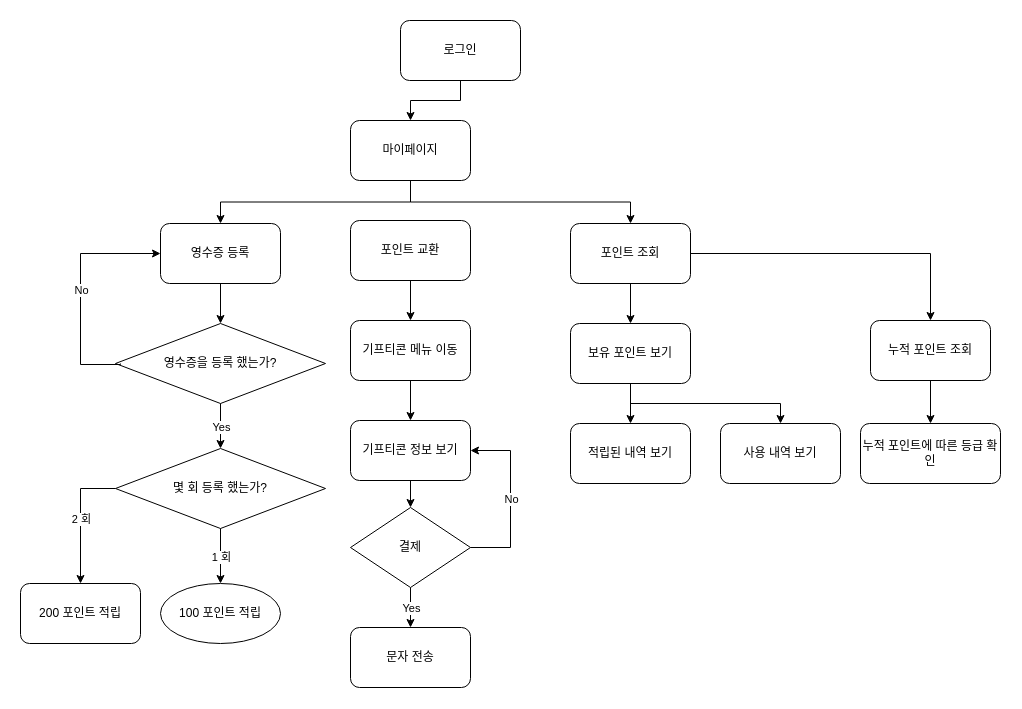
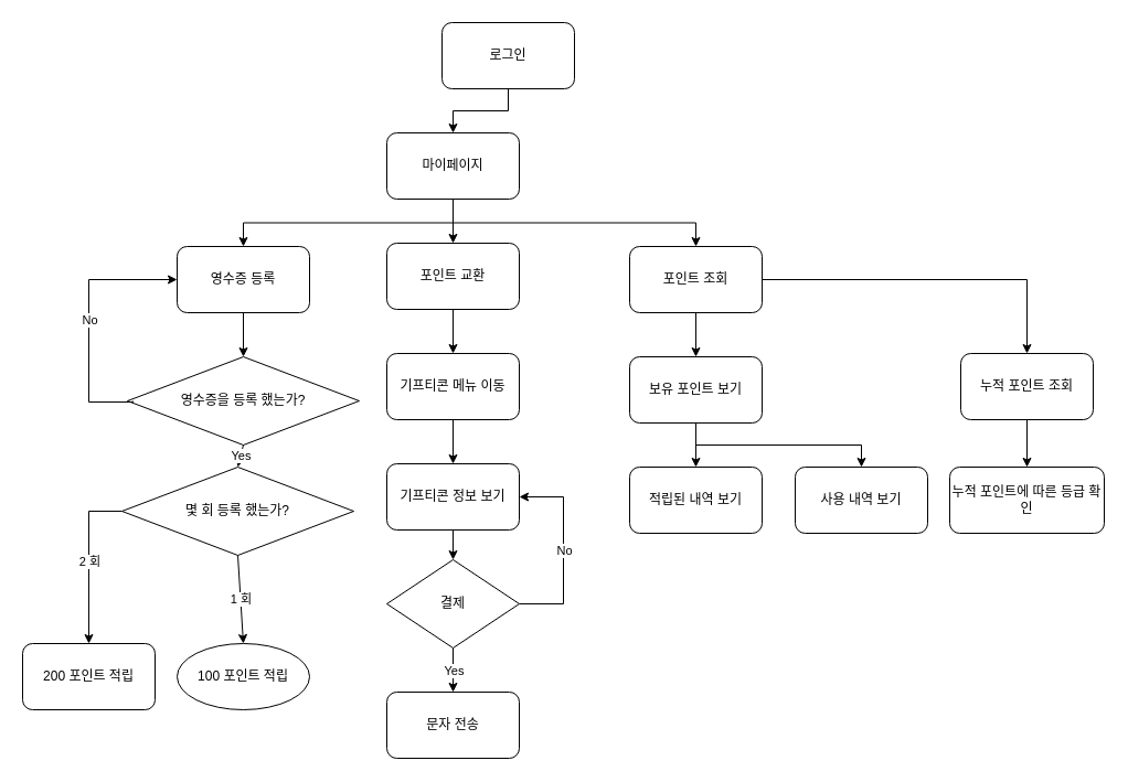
  <mxCell id="0" />
  <mxCell id="1" parent="0" />
  <mxCell id="2" style="edgeStyle=orthogonalEdgeStyle;rounded=0;orthogonalLoop=1;jettySize=auto;html=1;exitX=0.5;exitY=1;exitDx=0;exitDy=0;" parent="1" source="3" target="7" edge="1"><mxGeometry relative="1" as="geometry" /></mxCell>
  <mxCell id="3" value="로그인" style="rounded=1;whiteSpace=wrap;html=1;" parent="1" vertex="1"><mxGeometry x="400" y="20" width="120" height="60" as="geometry" /></mxCell>
  <mxCell id="4" style="edgeStyle=orthogonalEdgeStyle;rounded=0;orthogonalLoop=1;jettySize=auto;html=1;exitX=0.5;exitY=1;exitDx=0;exitDy=0;" parent="1" source="7" target="10" edge="1"><mxGeometry relative="1" as="geometry" /></mxCell>
  <mxCell id="5" style="edgeStyle=orthogonalEdgeStyle;rounded=0;orthogonalLoop=1;jettySize=auto;html=1;exitX=0.5;exitY=1;exitDx=0;exitDy=0;entryX=0.5;entryY=0;entryDx=0;entryDy=0;" parent="1" source="7" target="12" edge="1"><mxGeometry relative="1" as="geometry" /></mxCell>
+ <mxCell id="6" style="edgeStyle=orthogonalEdgeStyle;rounded=0;orthogonalLoop=1;jettySize=auto;html=1;exitX=0.5;exitY=1;exitDx=0;exitDy=0;" parent="1" source="7" target="31" edge="1"><mxGeometry relative="1" as="geometry" /></mxCell>
  <mxCell id="7" value="마이페이지" style="rounded=1;whiteSpace=wrap;html=1;" parent="1" vertex="1"><mxGeometry x="350" y="120" width="120" height="60" as="geometry" /></mxCell>
  <mxCell id="8" style="edgeStyle=orthogonalEdgeStyle;rounded=0;orthogonalLoop=1;jettySize=auto;html=1;exitX=0.5;exitY=1;exitDx=0;exitDy=0;entryX=0.5;entryY=0;entryDx=0;entryDy=0;" parent="1" source="10" target="27" edge="1"><mxGeometry relative="1" as="geometry"><mxPoint x="630" y="310" as="targetPoint" /></mxGeometry></mxCell>
  <mxCell id="9" style="edgeStyle=orthogonalEdgeStyle;rounded=0;orthogonalLoop=1;jettySize=auto;html=1;exitX=1;exitY=0.5;exitDx=0;exitDy=0;" parent="1" source="10" target="43" edge="1"><mxGeometry relative="1" as="geometry" /></mxCell>
  <mxCell id="10" value="포인트 조회" style="rounded=1;whiteSpace=wrap;html=1;" parent="1" vertex="1"><mxGeometry x="570" y="223" width="120" height="60" as="geometry" /></mxCell>
  <mxCell id="11" style="edgeStyle=orthogonalEdgeStyle;rounded=0;orthogonalLoop=1;jettySize=auto;html=1;exitX=0.5;exitY=1;exitDx=0;exitDy=0;entryX=0.5;entryY=0;entryDx=0;entryDy=0;" parent="1" source="12" target="13" edge="1"><mxGeometry relative="1" as="geometry" /></mxCell>
  <mxCell id="12" value="영수증 등록" style="rounded=1;whiteSpace=wrap;html=1;" parent="1" vertex="1"><mxGeometry x="160" y="223" width="120" height="60" as="geometry" /></mxCell>
  <mxCell id="13" value="영수증을 등록 했는가?" style="rhombus;whiteSpace=wrap;html=1;" parent="1" vertex="1"><mxGeometry x="115" y="323" width="210" height="80" as="geometry" /></mxCell>
- <mxCell id="14" value="몇 회 등록 했는가?" style="rhombus;whiteSpace=wrap;html=1;" parent="1" vertex="1"><mxGeometry x="115" y="448" width="210" height="80" as="geometry" /></mxCell>
+ <mxCell id="14" value="몇 회 등록 했는가?" style="rhombus;whiteSpace=wrap;html=1;" parent="1" vertex="1"><mxGeometry x="110" y="423" width="210" height="80" as="geometry" /></mxCell>
  <mxCell id="15" value="100 포인트 적립" style="ellipse;whiteSpace=wrap;html=1;" parent="1" vertex="1"><mxGeometry x="160" y="583" width="120" height="60" as="geometry" /></mxCell>
  <mxCell id="16" value="200 포인트 적립" style="rounded=1;whiteSpace=wrap;html=1;" parent="1" vertex="1"><mxGeometry x="20" y="583" width="120" height="60" as="geometry" /></mxCell>
  <mxCell id="17" value="" style="endArrow=classic;html=1;rounded=0;entryX=0;entryY=0.5;entryDx=0;entryDy=0;edgeStyle=orthogonalEdgeStyle;" parent="1" target="12" edge="1"><mxGeometry relative="1" as="geometry"><mxPoint x="120" y="363" as="sourcePoint" /><mxPoint x="220" y="363" as="targetPoint" /><Array as="points"><mxPoint x="120" y="364" /><mxPoint x="80" y="364" /><mxPoint x="80" y="253" /></Array></mxGeometry></mxCell>
  <mxCell id="18" value="No" style="edgeLabel;resizable=0;html=1;align=center;verticalAlign=middle;" parent="17" connectable="0" vertex="1"><mxGeometry relative="1" as="geometry" /></mxCell>
  <mxCell id="19" value="" style="endArrow=classic;html=1;rounded=0;entryX=0.5;entryY=0;entryDx=0;entryDy=0;" parent="1" target="14" edge="1"><mxGeometry relative="1" as="geometry"><mxPoint x="220" y="403" as="sourcePoint" /><mxPoint x="320" y="403" as="targetPoint" /></mxGeometry></mxCell>
  <mxCell id="20" value="Yes" style="edgeLabel;resizable=0;html=1;align=center;verticalAlign=middle;" parent="19" connectable="0" vertex="1"><mxGeometry relative="1" as="geometry" /></mxCell>
  <mxCell id="21" value="" style="endArrow=classic;html=1;rounded=0;entryX=0.5;entryY=0;entryDx=0;entryDy=0;exitX=0.5;exitY=1;exitDx=0;exitDy=0;" parent="1" source="14" target="15" edge="1"><mxGeometry relative="1" as="geometry"><mxPoint x="225" y="528" as="sourcePoint" /><mxPoint x="325" y="528" as="targetPoint" /></mxGeometry></mxCell>
  <mxCell id="22" value="1 회" style="edgeLabel;resizable=0;html=1;align=center;verticalAlign=middle;" parent="21" connectable="0" vertex="1"><mxGeometry relative="1" as="geometry" /></mxCell>
  <mxCell id="23" value="" style="endArrow=classic;html=1;rounded=0;entryX=0.5;entryY=0;entryDx=0;entryDy=0;exitX=0;exitY=0.5;exitDx=0;exitDy=0;edgeStyle=orthogonalEdgeStyle;" parent="1" source="14" target="16" edge="1"><mxGeometry relative="1" as="geometry"><mxPoint x="110" y="493" as="sourcePoint" /><mxPoint x="210" y="493" as="targetPoint" /></mxGeometry></mxCell>
  <mxCell id="24" value="2 회" style="edgeLabel;resizable=0;html=1;align=center;verticalAlign=middle;" parent="23" connectable="0" vertex="1"><mxGeometry relative="1" as="geometry" /></mxCell>
  <mxCell id="25" style="edgeStyle=orthogonalEdgeStyle;rounded=0;orthogonalLoop=1;jettySize=auto;html=1;exitX=0.5;exitY=1;exitDx=0;exitDy=0;entryX=0.5;entryY=0;entryDx=0;entryDy=0;" parent="1" source="27" target="28" edge="1"><mxGeometry relative="1" as="geometry" /></mxCell>
  <mxCell id="26" style="edgeStyle=orthogonalEdgeStyle;rounded=0;orthogonalLoop=1;jettySize=auto;html=1;exitX=0.5;exitY=1;exitDx=0;exitDy=0;entryX=0.5;entryY=0;entryDx=0;entryDy=0;" parent="1" source="27" target="29" edge="1"><mxGeometry relative="1" as="geometry" /></mxCell>
  <mxCell id="27" value="보유 포인트 보기" style="rounded=1;whiteSpace=wrap;html=1;" parent="1" vertex="1"><mxGeometry x="570" y="323" width="120" height="60" as="geometry" /></mxCell>
  <mxCell id="28" value="적립된 내역 보기" style="rounded=1;whiteSpace=wrap;html=1;" parent="1" vertex="1"><mxGeometry x="570" y="423" width="120" height="60" as="geometry" /></mxCell>
  <mxCell id="29" value="사용 내역 보기" style="rounded=1;whiteSpace=wrap;html=1;" parent="1" vertex="1"><mxGeometry x="720" y="423" width="120" height="60" as="geometry" /></mxCell>
  <mxCell id="30" style="edgeStyle=orthogonalEdgeStyle;rounded=0;orthogonalLoop=1;jettySize=auto;html=1;exitX=0.5;exitY=1;exitDx=0;exitDy=0;entryX=0.5;entryY=0;entryDx=0;entryDy=0;" parent="1" source="31" target="33" edge="1"><mxGeometry relative="1" as="geometry" /></mxCell>
  <mxCell id="31" value="포인트 교환" style="rounded=1;whiteSpace=wrap;html=1;" parent="1" vertex="1"><mxGeometry x="350" y="220" width="120" height="60" as="geometry" /></mxCell>
  <mxCell id="32" style="edgeStyle=orthogonalEdgeStyle;rounded=0;orthogonalLoop=1;jettySize=auto;html=1;exitX=0.5;exitY=1;exitDx=0;exitDy=0;entryX=0.5;entryY=0;entryDx=0;entryDy=0;" parent="1" source="33" target="35" edge="1"><mxGeometry relative="1" as="geometry" /></mxCell>
  <mxCell id="33" value="기프티콘 메뉴 이동" style="rounded=1;whiteSpace=wrap;html=1;" parent="1" vertex="1"><mxGeometry x="350" y="320" width="120" height="60" as="geometry" /></mxCell>
  <mxCell id="34" style="edgeStyle=orthogonalEdgeStyle;rounded=0;orthogonalLoop=1;jettySize=auto;html=1;exitX=0.5;exitY=1;exitDx=0;exitDy=0;entryX=0.5;entryY=0;entryDx=0;entryDy=0;" parent="1" source="35" target="36" edge="1"><mxGeometry relative="1" as="geometry" /></mxCell>
  <mxCell id="35" value="기프티콘 정보 보기" style="rounded=1;whiteSpace=wrap;html=1;" parent="1" vertex="1"><mxGeometry x="350" y="420" width="120" height="60" as="geometry" /></mxCell>
  <mxCell id="36" value="결제" style="rhombus;whiteSpace=wrap;html=1;" parent="1" vertex="1"><mxGeometry x="350" y="507" width="120" height="80" as="geometry" /></mxCell>
  <mxCell id="37" value="문자 전송" style="rounded=1;whiteSpace=wrap;html=1;" parent="1" vertex="1"><mxGeometry x="350" y="627" width="120" height="60" as="geometry" /></mxCell>
  <mxCell id="38" value="" style="endArrow=classic;html=1;rounded=0;" parent="1" target="37" edge="1"><mxGeometry relative="1" as="geometry"><mxPoint x="410" y="587" as="sourcePoint" /><mxPoint x="510" y="587" as="targetPoint" /></mxGeometry></mxCell>
  <mxCell id="39" value="Yes" style="edgeLabel;resizable=0;html=1;align=center;verticalAlign=middle;" parent="38" connectable="0" vertex="1"><mxGeometry relative="1" as="geometry" /></mxCell>
  <mxCell id="40" value="" style="endArrow=classic;html=1;rounded=0;entryX=1;entryY=0.5;entryDx=0;entryDy=0;edgeStyle=orthogonalEdgeStyle;" parent="1" target="35" edge="1"><mxGeometry relative="1" as="geometry"><mxPoint x="470" y="547" as="sourcePoint" /><mxPoint x="570" y="547" as="targetPoint" /><Array as="points"><mxPoint x="510" y="547" /><mxPoint x="510" y="450" /></Array></mxGeometry></mxCell>
  <mxCell id="41" value="No" style="edgeLabel;resizable=0;html=1;align=center;verticalAlign=middle;" parent="40" connectable="0" vertex="1"><mxGeometry relative="1" as="geometry" /></mxCell>
  <mxCell id="42" style="edgeStyle=orthogonalEdgeStyle;rounded=0;orthogonalLoop=1;jettySize=auto;html=1;exitX=0.5;exitY=1;exitDx=0;exitDy=0;" parent="1" source="43" target="44" edge="1"><mxGeometry relative="1" as="geometry" /></mxCell>
  <mxCell id="43" value="누적 포인트 조회" style="rounded=1;whiteSpace=wrap;html=1;" parent="1" vertex="1"><mxGeometry x="870" y="320" width="120" height="60" as="geometry" /></mxCell>
  <mxCell id="44" value="누적 포인트에 따른 등급 확인" style="rounded=1;whiteSpace=wrap;html=1;" parent="1" vertex="1"><mxGeometry x="860" y="423" width="140" height="60" as="geometry" /></mxCell>
